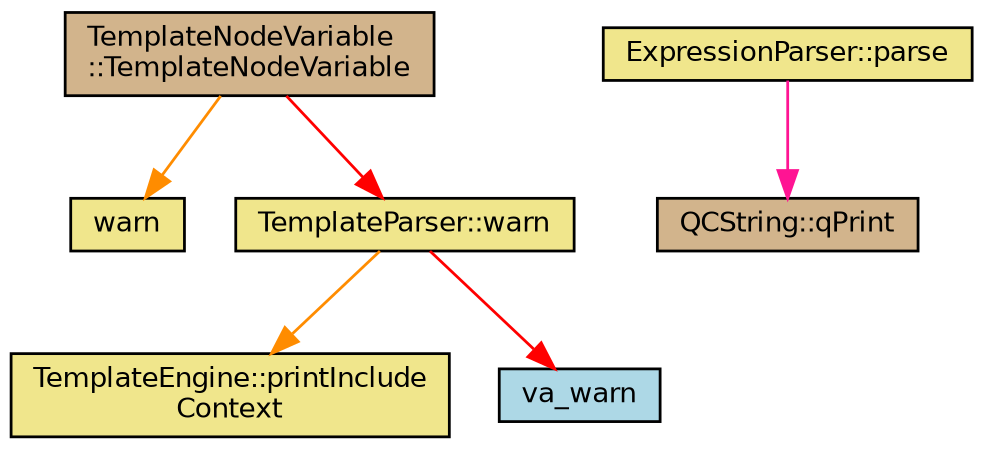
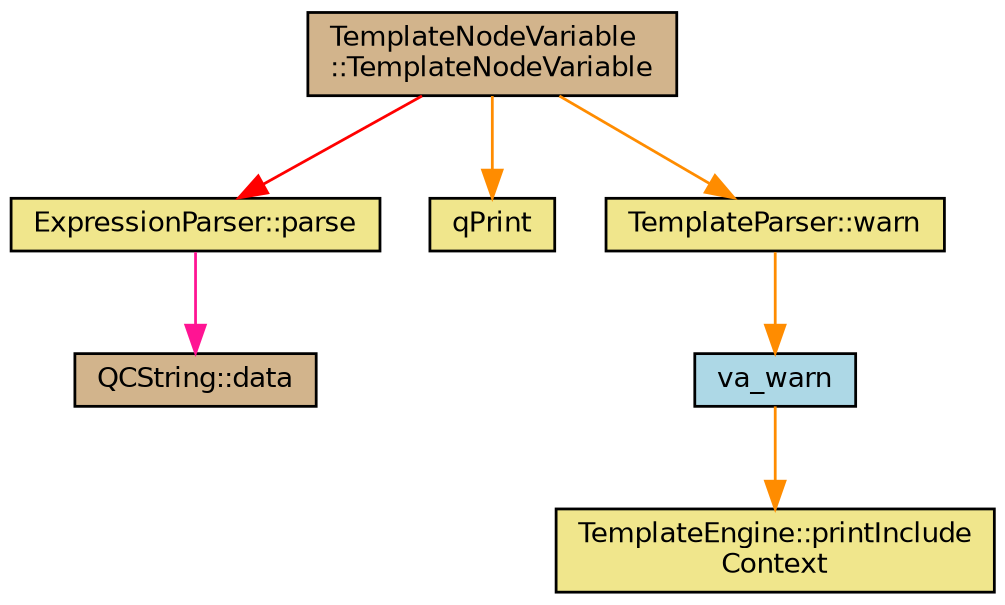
  digraph {
    rankdir=TB
    node [color=black fillcolor=khaki fontname=Helvetica fontsize=10 shape=record style=filled]
    edge [color=red fontname=Helvetica fontsize=10 labelfontname=Helvetica labelfontsize=10 style=solid]
    n1 [fillcolor=tan fontcolor=black height=0.2 label="TemplateNodeVariable\l::TemplateNodeVariable" width=0.4]
    n2 [height=0.2 label="ExpressionParser::parse" width=0.4]
-   n3 [height=0.2 label=warn width=0.4]
+   n3 [height=0.2 label=qPrint width=0.4]
    n4 [height=0.2 label="TemplateParser::warn" width=0.4]
-   n5 [fillcolor=tan height=0.2 label="QCString::qPrint" width=0.4]
+   n5 [fillcolor=tan height=0.2 label="QCString::data" width=0.4]
    n6 [height=0.2 label="TemplateEngine::printInclude\lContext" width=0.4]
    n7 [fillcolor=lightblue height=0.2 label=va_warn width=0.4]
+   n1 -> n2
    n1 -> n3 [color=darkorange]
-   n1 -> n4
+   n1 -> n4 [color=darkorange]
    n2 -> n5 [color=deeppink]
-   n4 -> n6 [color=darkorange]
-   n4 -> n7
+   n7 -> n6 [color=darkorange]
+   n4 -> n7 [color=darkorange]
  }
